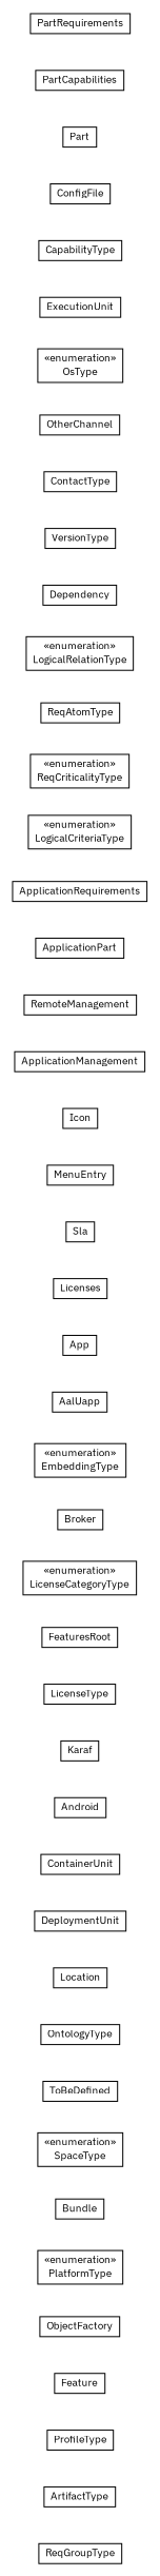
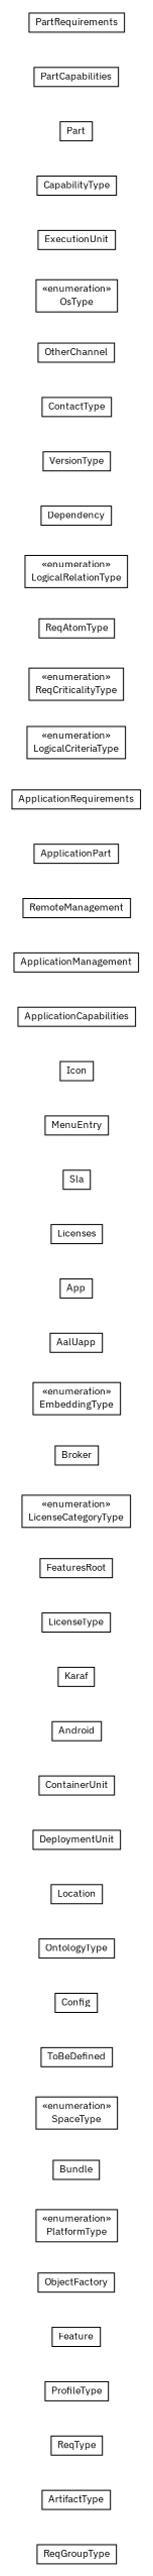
  digraph {
    nodesep=0.25
    ranksep=0.5
    rankdir=LR
    fontname="IBM Plex Sans"
    node [fontcolor=black fontname="IBM Plex Sans" fontsize=10.0 shape=plaintext]
    n1 [label=<<table title="org.universAAL.middleware.managers.deploy.uapp.model.ReqGroupType" border="0" cellborder="1" cellspacing="0" cellpadding="2" port="p" href="./ReqGroupType.html"> 		<tr><td><table border="0" cellspacing="0" cellpadding="1"> <tr><td align="center" balign="center"> ReqGroupType </td></tr> 		</table></td></tr> 		</table>>]
    n2 [label=<<table title="org.universAAL.middleware.managers.deploy.uapp.model.ArtifactType" border="0" cellborder="1" cellspacing="0" cellpadding="2" port="p" href="./ArtifactType.html"> 		<tr><td><table border="0" cellspacing="0" cellpadding="1"> <tr><td align="center" balign="center"> ArtifactType </td></tr> 		</table></td></tr> 		</table>>]
+   n3 [label=<<table title="org.universAAL.middleware.managers.deploy.uapp.model.ReqType" border="0" cellborder="1" cellspacing="0" cellpadding="2" port="p" href="./ReqType.html"> 		<tr><td><table border="0" cellspacing="0" cellpadding="1"> <tr><td align="center" balign="center"> ReqType </td></tr> 		</table></td></tr> 		</table>>]
    n4 [label=<<table title="org.universAAL.middleware.managers.deploy.uapp.model.ProfileType" border="0" cellborder="1" cellspacing="0" cellpadding="2" port="p" href="./ProfileType.html"> 		<tr><td><table border="0" cellspacing="0" cellpadding="1"> <tr><td align="center" balign="center"> ProfileType </td></tr> 		</table></td></tr> 		</table>>]
    n5 [label=<<table title="org.universAAL.middleware.managers.deploy.uapp.model.Feature" border="0" cellborder="1" cellspacing="0" cellpadding="2" port="p" href="./Feature.html"> 		<tr><td><table border="0" cellspacing="0" cellpadding="1"> <tr><td align="center" balign="center"> Feature </td></tr> 		</table></td></tr> 		</table>>]
    n6 [label=<<table title="org.universAAL.middleware.managers.deploy.uapp.model.ObjectFactory" border="0" cellborder="1" cellspacing="0" cellpadding="2" port="p" href="./ObjectFactory.html"> 		<tr><td><table border="0" cellspacing="0" cellpadding="1"> <tr><td align="center" balign="center"> ObjectFactory </td></tr> 		</table></td></tr> 		</table>>]
    n7 [label=<<table title="org.universAAL.middleware.managers.deploy.uapp.model.PlatformType" border="0" cellborder="1" cellspacing="0" cellpadding="2" port="p" href="./PlatformType.html"> 		<tr><td><table border="0" cellspacing="0" cellpadding="1"> <tr><td align="center" balign="center"> &#171;enumeration&#187; </td></tr> <tr><td align="center" balign="center"> PlatformType </td></tr> 		</table></td></tr> 		</table>>]
    n8 [label=<<table title="org.universAAL.middleware.managers.deploy.uapp.model.Bundle" border="0" cellborder="1" cellspacing="0" cellpadding="2" port="p" href="./Bundle.html"> 		<tr><td><table border="0" cellspacing="0" cellpadding="1"> <tr><td align="center" balign="center"> Bundle </td></tr> 		</table></td></tr> 		</table>>]
    n9 [label=<<table title="org.universAAL.middleware.managers.deploy.uapp.model.SpaceType" border="0" cellborder="1" cellspacing="0" cellpadding="2" port="p" href="./SpaceType.html"> 		<tr><td><table border="0" cellspacing="0" cellpadding="1"> <tr><td align="center" balign="center"> &#171;enumeration&#187; </td></tr> <tr><td align="center" balign="center"> SpaceType </td></tr> 		</table></td></tr> 		</table>>]
    n10 [label=<<table title="org.universAAL.middleware.managers.deploy.uapp.model.ToBeDefined" border="0" cellborder="1" cellspacing="0" cellpadding="2" port="p" href="./ToBeDefined.html"> 		<tr><td><table border="0" cellspacing="0" cellpadding="1"> <tr><td align="center" balign="center"> ToBeDefined </td></tr> 		</table></td></tr> 		</table>>]
+   n11 [label=<<table title="org.universAAL.middleware.managers.deploy.uapp.model.Config" border="0" cellborder="1" cellspacing="0" cellpadding="2" port="p" href="./Config.html"> 		<tr><td><table border="0" cellspacing="0" cellpadding="1"> <tr><td align="center" balign="center"> Config </td></tr> 		</table></td></tr> 		</table>>]
    n12 [label=<<table title="org.universAAL.middleware.managers.deploy.uapp.model.OntologyType" border="0" cellborder="1" cellspacing="0" cellpadding="2" port="p" href="./OntologyType.html"> 		<tr><td><table border="0" cellspacing="0" cellpadding="1"> <tr><td align="center" balign="center"> OntologyType </td></tr> 		</table></td></tr> 		</table>>]
    n13 [label=<<table title="org.universAAL.middleware.managers.deploy.uapp.model.OntologyType.Location" border="0" cellborder="1" cellspacing="0" cellpadding="2" port="p" href="./OntologyType.Location.html"> 		<tr><td><table border="0" cellspacing="0" cellpadding="1"> <tr><td align="center" balign="center"> Location </td></tr> 		</table></td></tr> 		</table>>]
    n14 [label=<<table title="org.universAAL.middleware.managers.deploy.uapp.model.DeploymentUnit" border="0" cellborder="1" cellspacing="0" cellpadding="2" port="p" href="./DeploymentUnit.html"> 		<tr><td><table border="0" cellspacing="0" cellpadding="1"> <tr><td align="center" balign="center"> DeploymentUnit </td></tr> 		</table></td></tr> 		</table>>]
    n15 [label=<<table title="org.universAAL.middleware.managers.deploy.uapp.model.DeploymentUnit.ContainerUnit" border="0" cellborder="1" cellspacing="0" cellpadding="2" port="p" href="./DeploymentUnit.ContainerUnit.html"> 		<tr><td><table border="0" cellspacing="0" cellpadding="1"> <tr><td align="center" balign="center"> ContainerUnit </td></tr> 		</table></td></tr> 		</table>>]
    n16 [label=<<table title="org.universAAL.middleware.managers.deploy.uapp.model.DeploymentUnit.ContainerUnit.Android" border="0" cellborder="1" cellspacing="0" cellpadding="2" port="p" href="./DeploymentUnit.ContainerUnit.Android.html"> 		<tr><td><table border="0" cellspacing="0" cellpadding="1"> <tr><td align="center" balign="center"> Android </td></tr> 		</table></td></tr> 		</table>>]
    n17 [label=<<table title="org.universAAL.middleware.managers.deploy.uapp.model.DeploymentUnit.ContainerUnit.Karaf" border="0" cellborder="1" cellspacing="0" cellpadding="2" port="p" href="./DeploymentUnit.ContainerUnit.Karaf.html"> 		<tr><td><table border="0" cellspacing="0" cellpadding="1"> <tr><td align="center" balign="center"> Karaf </td></tr> 		</table></td></tr> 		</table>>]
    n18 [label=<<table title="org.universAAL.middleware.managers.deploy.uapp.model.LicenseType" border="0" cellborder="1" cellspacing="0" cellpadding="2" port="p" href="./LicenseType.html"> 		<tr><td><table border="0" cellspacing="0" cellpadding="1"> <tr><td align="center" balign="center"> LicenseType </td></tr> 		</table></td></tr> 		</table>>]
    n19 [label=<<table title="org.universAAL.middleware.managers.deploy.uapp.model.FeaturesRoot" border="0" cellborder="1" cellspacing="0" cellpadding="2" port="p" href="./FeaturesRoot.html"> 		<tr><td><table border="0" cellspacing="0" cellpadding="1"> <tr><td align="center" balign="center"> FeaturesRoot </td></tr> 		</table></td></tr> 		</table>>]
    n20 [label=<<table title="org.universAAL.middleware.managers.deploy.uapp.model.LicenseCategoryType" border="0" cellborder="1" cellspacing="0" cellpadding="2" port="p" href="./LicenseCategoryType.html"> 		<tr><td><table border="0" cellspacing="0" cellpadding="1"> <tr><td align="center" balign="center"> &#171;enumeration&#187; </td></tr> <tr><td align="center" balign="center"> LicenseCategoryType </td></tr> 		</table></td></tr> 		</table>>]
    n21 [label=<<table title="org.universAAL.middleware.managers.deploy.uapp.model.Broker" border="0" cellborder="1" cellspacing="0" cellpadding="2" port="p" href="./Broker.html"> 		<tr><td><table border="0" cellspacing="0" cellpadding="1"> <tr><td align="center" balign="center"> Broker </td></tr> 		</table></td></tr> 		</table>>]
    n22 [label=<<table title="org.universAAL.middleware.managers.deploy.uapp.model.EmbeddingType" border="0" cellborder="1" cellspacing="0" cellpadding="2" port="p" href="./EmbeddingType.html"> 		<tr><td><table border="0" cellspacing="0" cellpadding="1"> <tr><td align="center" balign="center"> &#171;enumeration&#187; </td></tr> <tr><td align="center" balign="center"> EmbeddingType </td></tr> 		</table></td></tr> 		</table>>]
    n23 [label=<<table title="org.universAAL.middleware.managers.deploy.uapp.model.AalUapp" border="0" cellborder="1" cellspacing="0" cellpadding="2" port="p" href="./AalUapp.html"> 		<tr><td><table border="0" cellspacing="0" cellpadding="1"> <tr><td align="center" balign="center"> AalUapp </td></tr> 		</table></td></tr> 		</table>>]
    n24 [label=<<table title="org.universAAL.middleware.managers.deploy.uapp.model.AalUapp.App" border="0" cellborder="1" cellspacing="0" cellpadding="2" port="p" href="./AalUapp.App.html"> 		<tr><td><table border="0" cellspacing="0" cellpadding="1"> <tr><td align="center" balign="center"> App </td></tr> 		</table></td></tr> 		</table>>]
    n25 [label=<<table title="org.universAAL.middleware.managers.deploy.uapp.model.AalUapp.App.Licenses" border="0" cellborder="1" cellspacing="0" cellpadding="2" port="p" href="./AalUapp.App.Licenses.html"> 		<tr><td><table border="0" cellspacing="0" cellpadding="1"> <tr><td align="center" balign="center"> Licenses </td></tr> 		</table></td></tr> 		</table>>]
    n26 [label=<<table title="org.universAAL.middleware.managers.deploy.uapp.model.AalUapp.App.Licenses.Sla" border="0" cellborder="1" cellspacing="0" cellpadding="2" port="p" href="./AalUapp.App.Licenses.Sla.html"> 		<tr><td><table border="0" cellspacing="0" cellpadding="1"> <tr><td align="center" balign="center"> Sla </td></tr> 		</table></td></tr> 		</table>>]
    n27 [label=<<table title="org.universAAL.middleware.managers.deploy.uapp.model.AalUapp.App.MenuEntry" border="0" cellborder="1" cellspacing="0" cellpadding="2" port="p" href="./AalUapp.App.MenuEntry.html"> 		<tr><td><table border="0" cellspacing="0" cellpadding="1"> <tr><td align="center" balign="center"> MenuEntry </td></tr> 		</table></td></tr> 		</table>>]
    n28 [label=<<table title="org.universAAL.middleware.managers.deploy.uapp.model.AalUapp.App.MenuEntry.Icon" border="0" cellborder="1" cellspacing="0" cellpadding="2" port="p" href="./AalUapp.App.MenuEntry.Icon.html"> 		<tr><td><table border="0" cellspacing="0" cellpadding="1"> <tr><td align="center" balign="center"> Icon </td></tr> 		</table></td></tr> 		</table>>]
+   n29 [label=<<table title="org.universAAL.middleware.managers.deploy.uapp.model.AalUapp.ApplicationCapabilities" border="0" cellborder="1" cellspacing="0" cellpadding="2" port="p" href="./AalUapp.ApplicationCapabilities.html"> 		<tr><td><table border="0" cellspacing="0" cellpadding="1"> <tr><td align="center" balign="center"> ApplicationCapabilities </td></tr> 		</table></td></tr> 		</table>>]
    n30 [label=<<table title="org.universAAL.middleware.managers.deploy.uapp.model.AalUapp.ApplicationManagement" border="0" cellborder="1" cellspacing="0" cellpadding="2" port="p" href="./AalUapp.ApplicationManagement.html"> 		<tr><td><table border="0" cellspacing="0" cellpadding="1"> <tr><td align="center" balign="center"> ApplicationManagement </td></tr> 		</table></td></tr> 		</table>>]
    n31 [label=<<table title="org.universAAL.middleware.managers.deploy.uapp.model.AalUapp.ApplicationManagement.RemoteManagement" border="0" cellborder="1" cellspacing="0" cellpadding="2" port="p" href="./AalUapp.ApplicationManagement.RemoteManagement.html"> 		<tr><td><table border="0" cellspacing="0" cellpadding="1"> <tr><td align="center" balign="center"> RemoteManagement </td></tr> 		</table></td></tr> 		</table>>]
    n32 [label=<<table title="org.universAAL.middleware.managers.deploy.uapp.model.AalUapp.ApplicationPart" border="0" cellborder="1" cellspacing="0" cellpadding="2" port="p" href="./AalUapp.ApplicationPart.html"> 		<tr><td><table border="0" cellspacing="0" cellpadding="1"> <tr><td align="center" balign="center"> ApplicationPart </td></tr> 		</table></td></tr> 		</table>>]
    n33 [label=<<table title="org.universAAL.middleware.managers.deploy.uapp.model.AalUapp.ApplicationRequirements" border="0" cellborder="1" cellspacing="0" cellpadding="2" port="p" href="./AalUapp.ApplicationRequirements.html"> 		<tr><td><table border="0" cellspacing="0" cellpadding="1"> <tr><td align="center" balign="center"> ApplicationRequirements </td></tr> 		</table></td></tr> 		</table>>]
    n34 [label=<<table title="org.universAAL.middleware.managers.deploy.uapp.model.LogicalCriteriaType" border="0" cellborder="1" cellspacing="0" cellpadding="2" port="p" href="./LogicalCriteriaType.html"> 		<tr><td><table border="0" cellspacing="0" cellpadding="1"> <tr><td align="center" balign="center"> &#171;enumeration&#187; </td></tr> <tr><td align="center" balign="center"> LogicalCriteriaType </td></tr> 		</table></td></tr> 		</table>>]
    n35 [label=<<table title="org.universAAL.middleware.managers.deploy.uapp.model.ReqCriticalityType" border="0" cellborder="1" cellspacing="0" cellpadding="2" port="p" href="./ReqCriticalityType.html"> 		<tr><td><table border="0" cellspacing="0" cellpadding="1"> <tr><td align="center" balign="center"> &#171;enumeration&#187; </td></tr> <tr><td align="center" balign="center"> ReqCriticalityType </td></tr> 		</table></td></tr> 		</table>>]
    n36 [label=<<table title="org.universAAL.middleware.managers.deploy.uapp.model.ReqAtomType" border="0" cellborder="1" cellspacing="0" cellpadding="2" port="p" href="./ReqAtomType.html"> 		<tr><td><table border="0" cellspacing="0" cellpadding="1"> <tr><td align="center" balign="center"> ReqAtomType </td></tr> 		</table></td></tr> 		</table>>]
    n37 [label=<<table title="org.universAAL.middleware.managers.deploy.uapp.model.LogicalRelationType" border="0" cellborder="1" cellspacing="0" cellpadding="2" port="p" href="./LogicalRelationType.html"> 		<tr><td><table border="0" cellspacing="0" cellpadding="1"> <tr><td align="center" balign="center"> &#171;enumeration&#187; </td></tr> <tr><td align="center" balign="center"> LogicalRelationType </td></tr> 		</table></td></tr> 		</table>>]
    n38 [label=<<table title="org.universAAL.middleware.managers.deploy.uapp.model.Dependency" border="0" cellborder="1" cellspacing="0" cellpadding="2" port="p" href="./Dependency.html"> 		<tr><td><table border="0" cellspacing="0" cellpadding="1"> <tr><td align="center" balign="center"> Dependency </td></tr> 		</table></td></tr> 		</table>>]
    n39 [label=<<table title="org.universAAL.middleware.managers.deploy.uapp.model.VersionType" border="0" cellborder="1" cellspacing="0" cellpadding="2" port="p" href="./VersionType.html"> 		<tr><td><table border="0" cellspacing="0" cellpadding="1"> <tr><td align="center" balign="center"> VersionType </td></tr> 		</table></td></tr> 		</table>>]
    n40 [label=<<table title="org.universAAL.middleware.managers.deploy.uapp.model.ContactType" border="0" cellborder="1" cellspacing="0" cellpadding="2" port="p" href="./ContactType.html"> 		<tr><td><table border="0" cellspacing="0" cellpadding="1"> <tr><td align="center" balign="center"> ContactType </td></tr> 		</table></td></tr> 		</table>>]
    n41 [label=<<table title="org.universAAL.middleware.managers.deploy.uapp.model.ContactType.OtherChannel" border="0" cellborder="1" cellspacing="0" cellpadding="2" port="p" href="./ContactType.OtherChannel.html"> 		<tr><td><table border="0" cellspacing="0" cellpadding="1"> <tr><td align="center" balign="center"> OtherChannel </td></tr> 		</table></td></tr> 		</table>>]
    n42 [label=<<table title="org.universAAL.middleware.managers.deploy.uapp.model.OsType" border="0" cellborder="1" cellspacing="0" cellpadding="2" port="p" href="./OsType.html"> 		<tr><td><table border="0" cellspacing="0" cellpadding="1"> <tr><td align="center" balign="center"> &#171;enumeration&#187; </td></tr> <tr><td align="center" balign="center"> OsType </td></tr> 		</table></td></tr> 		</table>>]
    n43 [label=<<table title="org.universAAL.middleware.managers.deploy.uapp.model.ExecutionUnit" border="0" cellborder="1" cellspacing="0" cellpadding="2" port="p" href="./ExecutionUnit.html"> 		<tr><td><table border="0" cellspacing="0" cellpadding="1"> <tr><td align="center" balign="center"> ExecutionUnit </td></tr> 		</table></td></tr> 		</table>>]
    n44 [label=<<table title="org.universAAL.middleware.managers.deploy.uapp.model.CapabilityType" border="0" cellborder="1" cellspacing="0" cellpadding="2" port="p" href="./CapabilityType.html"> 		<tr><td><table border="0" cellspacing="0" cellpadding="1"> <tr><td align="center" balign="center"> CapabilityType </td></tr> 		</table></td></tr> 		</table>>]
-   n45 [label=<<table title="org.universAAL.middleware.managers.deploy.uapp.model.ConfigFile" border="0" cellborder="1" cellspacing="0" cellpadding="2" port="p" href="./ConfigFile.html"> 		<tr><td><table border="0" cellspacing="0" cellpadding="1"> <tr><td align="center" balign="center"> ConfigFile </td></tr> 		</table></td></tr> 		</table>>]
    n46 [label=<<table title="org.universAAL.middleware.managers.deploy.uapp.model.Part" border="0" cellborder="1" cellspacing="0" cellpadding="2" port="p" href="./Part.html"> 		<tr><td><table border="0" cellspacing="0" cellpadding="1"> <tr><td align="center" balign="center"> Part </td></tr> 		</table></td></tr> 		</table>>]
    n47 [label=<<table title="org.universAAL.middleware.managers.deploy.uapp.model.Part.PartCapabilities" border="0" cellborder="1" cellspacing="0" cellpadding="2" port="p" href="./Part.PartCapabilities.html"> 		<tr><td><table border="0" cellspacing="0" cellpadding="1"> <tr><td align="center" balign="center"> PartCapabilities </td></tr> 		</table></td></tr> 		</table>>]
    n48 [label=<<table title="org.universAAL.middleware.managers.deploy.uapp.model.Part.PartRequirements" border="0" cellborder="1" cellspacing="0" cellpadding="2" port="p" href="./Part.PartRequirements.html"> 		<tr><td><table border="0" cellspacing="0" cellpadding="1"> <tr><td align="center" balign="center"> PartRequirements </td></tr> 		</table></td></tr> 		</table>>]
  }
